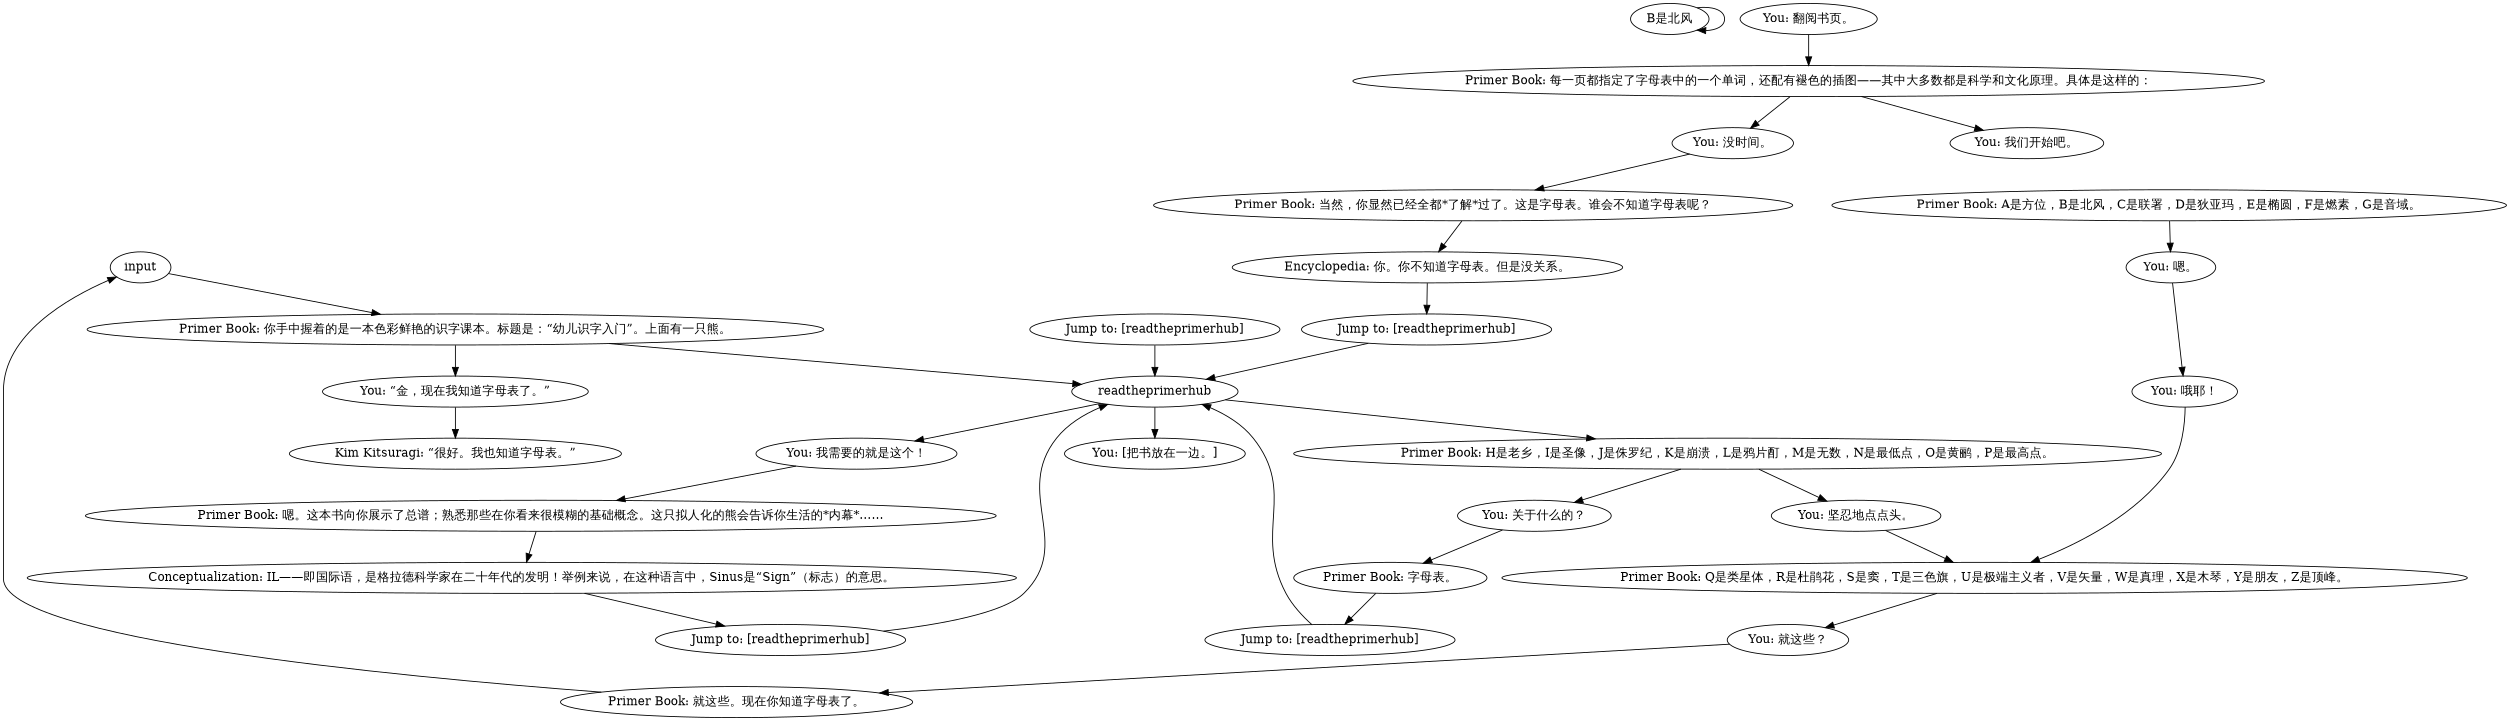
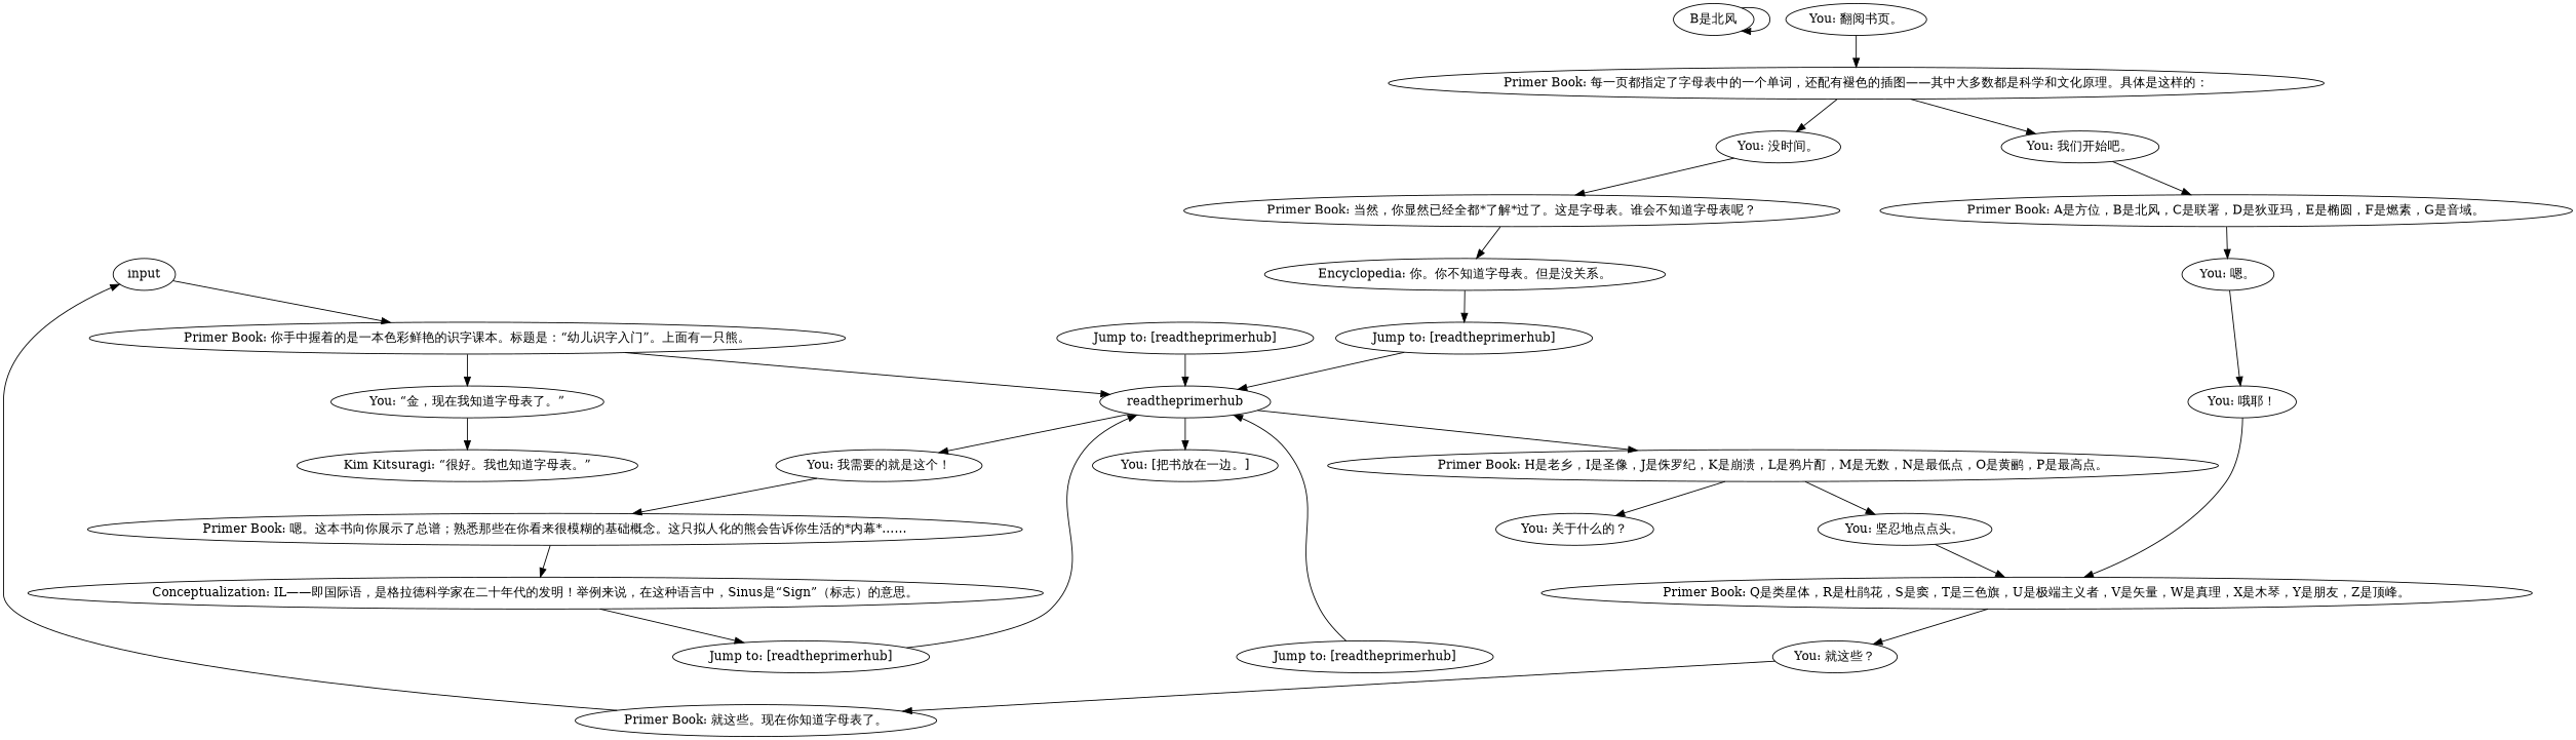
  digraph {
    n1 [label="B是北风"]
    n2 [label=input]
    n3 [label="Primer Book: 你手中握着的是一本色彩鲜艳的识字课本。标题是：“幼儿识字入门”。上面有一只熊。"]
    n4 [label=readtheprimerhub]
    n5 [label="You: “金，现在我知道字母表了。”"]
    n6 [label="Conceptualization: IL——即国际语，是格拉德科学家在二十年代的发明！举例来说，在这种语言中，Sinus是“Sign”（标志）的意思。"]
    n7 [label="Jump to: [readtheprimerhub]"]
    n8 [label="You: 关于什么的？"]
-   n9 [label="Primer Book: 字母表。"]
    n10 [label="Jump to: [readtheprimerhub]"]
    n11 [label="You: 哦耶！"]
    n12 [label="Primer Book: Q是类星体，R是杜鹃花，S是窦，T是三色旗，U是极端主义者，V是矢量，W是真理，X是木琴，Y是朋友，Z是顶峰。"]
    n13 [label="You: 就这些？"]
    n14 [label="Primer Book: H是老乡，I是圣像，J是侏罗纪，K是崩溃，L是鸦片酊，M是无数，N是最低点，O是黄鹂，P是最高点。"]
    n15 [label="You: 坚忍地点点头。"]
    n16 [label="You: 翻阅书页。"]
    n17 [label="Primer Book: 每一页都指定了字母表中的一个单词，还配有褪色的插图——其中大多数都是科学和文化原理。具体是这样的："]
    n18 [label="You: 我们开始吧。"]
    n19 [label="You: 没时间。"]
    n20 [label="Primer Book: A是方位，B是北风，C是联署，D是狄亚玛，E是椭圆，F是燃素，G是音域。"]
    n21 [label="You: 嗯。"]
    n22 [label="Encyclopedia: 你。你不知道字母表。但是没关系。"]
    n23 [label="Jump to: [readtheprimerhub]"]
    n24 [label="You: 我需要的就是这个！"]
    n25 [label="You: [把书放在一边。]"]
    n26 [label="Primer Book: 就这些。现在你知道字母表了。"]
    n27 [label="Jump to: [readtheprimerhub]"]
    n28 [label="Primer Book: 当然，你显然已经全都*了解*过了。这是字母表。谁会不知道字母表呢？"]
    n29 [label="Kim Kitsuragi: “很好。我也知道字母表。”"]
    n30 [label="Primer Book: 嗯。这本书向你展示了总谱；熟悉那些在你看来很模糊的基础概念。这只拟人化的熊会告诉你生活的*内幕*……"]
    n1 -> n1
    n2 -> n3
    n3 -> n4
    n3 -> n5
    n4 -> n14
    n4 -> n24
    n4 -> n25
    n5 -> n29
    n6 -> n7
    n7 -> n4
-   n8 -> n9
-   n9 -> n10
    n10 -> n4
    n11 -> n12
    n12 -> n13
    n13 -> n26
    n14 -> n8
    n14 -> n15
    n15 -> n12
    n16 -> n17
    n17 -> n18
    n17 -> n19
+   n18 -> n20
    n19 -> n28
    n20 -> n21
    n21 -> n11
    n22 -> n23
    n23 -> n4
    n24 -> n30
    n26 -> n2
    n27 -> n4
    n28 -> n22
    n30 -> n6
  }
